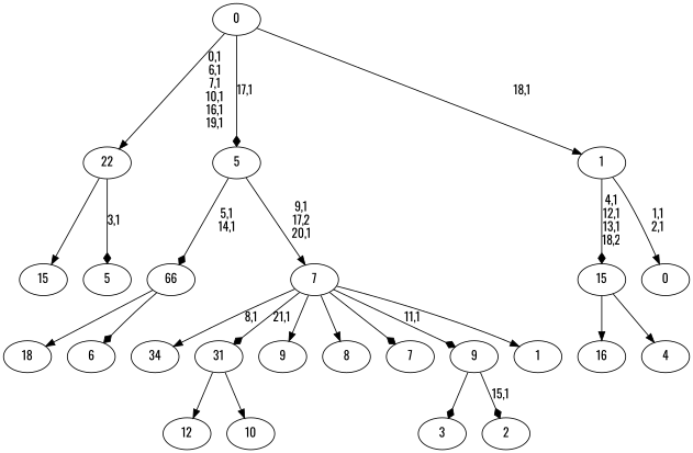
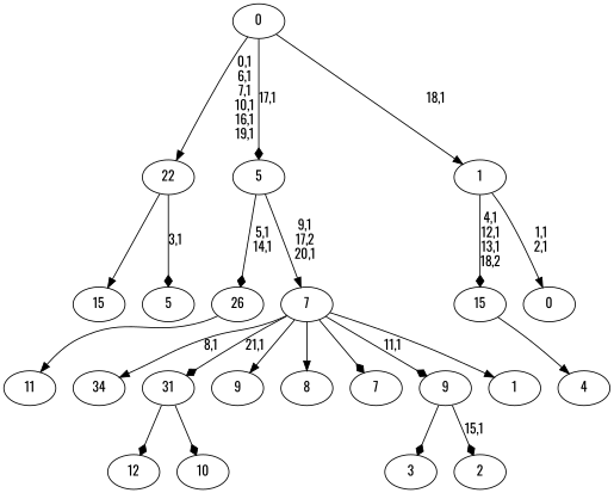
  digraph {
    fontname=Oswald
    node [fontname=Oswald]
    edge [arrowhead=normal fontname=Oswald]
-   n1 [label=16]
    n2 [label=15]
    n3 [label=34]
    n4 [label=12]
-   n5 [label=18]
+   n5 [label=11]
    n6 [label=10]
    31
    n8 [label=9]
    n9 [label=8]
    n10 [label=7]
-   n11 [label=6]
-   26 [label=66]
+   26
    n13 [label=5]
    22
    n15 [label=4]
    15
    n17 [label=3]
    n18 [label=2]
    9
    n20 [label=1]
    7
    5
    n23 [label=0]
    1
    0
-   31 -> n4
-   31 -> n6
+   31 -> n4 [arrowhead=diamond]
+   31 -> n6 [arrowhead=diamond]
    26 -> n5
-   26 -> n11 [arrowhead=diamond]
    22 -> n2
    22 -> n13 [arrowhead=diamond label="3,1"]
-   15 -> n1
    15 -> n15
    9 -> n17 [arrowhead=diamond]
    9 -> n18 [arrowhead=diamond label="15,1"]
    7 -> n3 [label="8,1"]
    7 -> 31 [arrowhead=diamond label="21,1"]
    7 -> n8
    7 -> n9
    7 -> n10 [arrowhead=diamond]
    7 -> 9 [arrowhead=diamond label="11,1"]
    7 -> n20
    5 -> 26 [arrowhead=diamond label="5,1\n14,1"]
    5 -> 7 [label="9,1\n17,2\n20,1"]
    1 -> 15 [arrowhead=diamond label="4,1\n12,1\n13,1\n18,2"]
    1 -> n23 [label="1,1\n2,1"]
    0 -> 22 [label="0,1\n6,1\n7,1\n10,1\n16,1\n19,1"]
    0 -> 5 [arrowhead=diamond label="17,1"]
    0 -> 1 [label="18,1"]
  }
